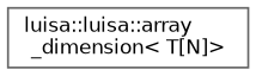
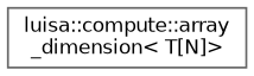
  digraph {
    rankdir=LR
-   n1 [color=grey40 fillcolor=white fontname=Helvetica fontsize=10 height=0.2 label="luisa::luisa::array\l_dimension\< T[N]\>" shape=box style=filled width=0.4]
+   n1 [color=grey40 fillcolor=white fontname=Helvetica fontsize=10 height=0.2 label="luisa::compute::array\l_dimension\< T[N]\>" shape=box style=filled width=0.4]
  }
